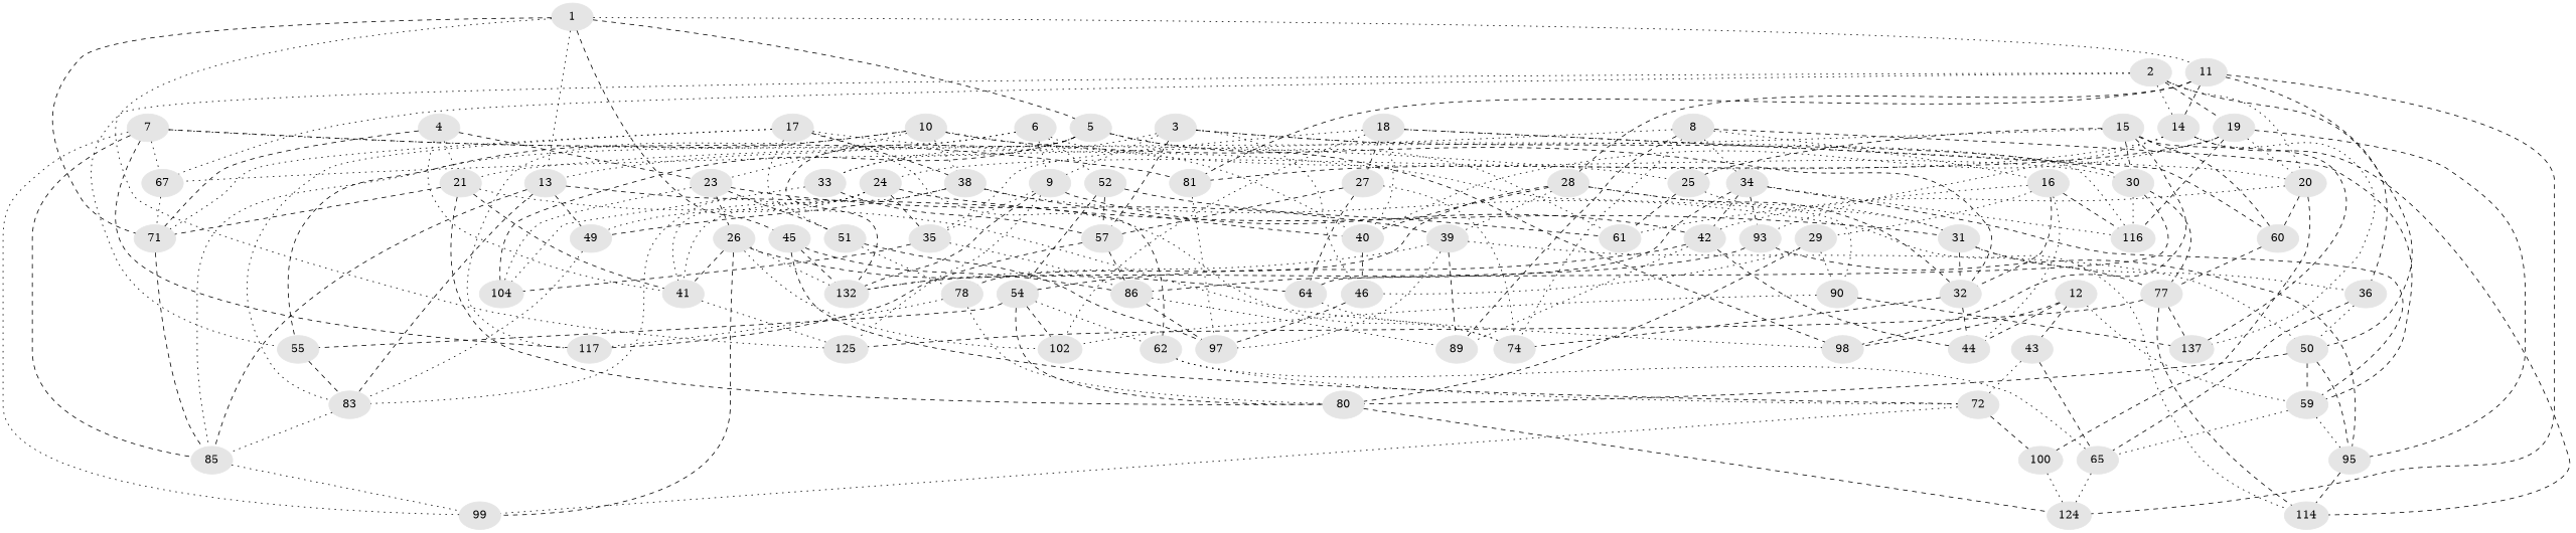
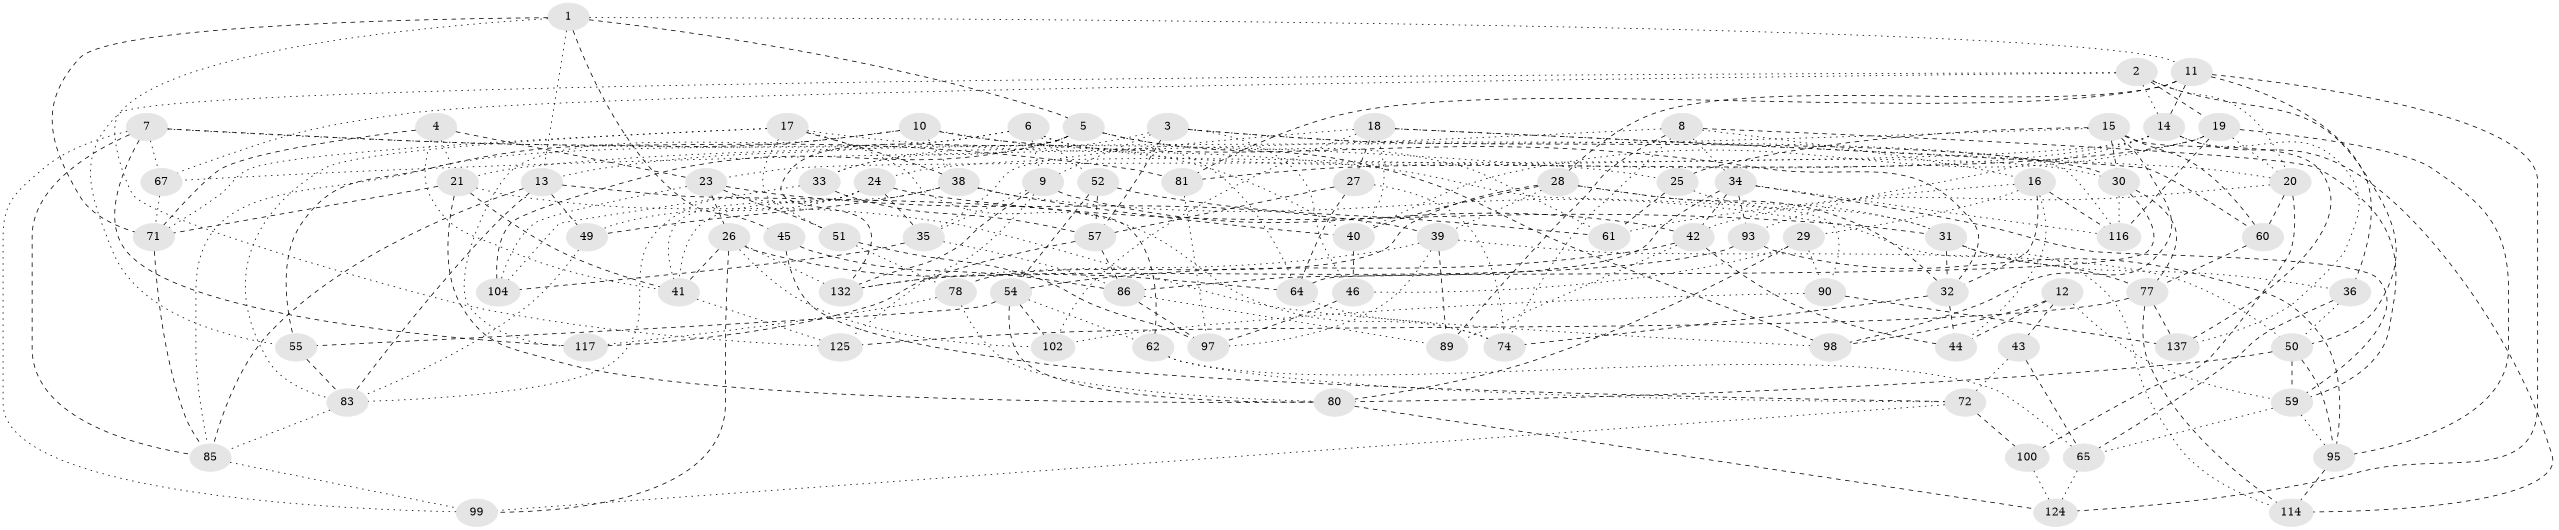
  graph {
    node [color=gray90 style=filled]
    edge [style=dashed]
    1 [super="+58"]
    5 [super="+108"]
    11 [super="+88"]
    13 [super="+91"]
    45
    71 [super="+101"]
    125
    33
    61
    98
    104
    132 [super="+136"]
    14 [super="+94"]
    81
    28 [super="+75"]
    36
    124 [super="+131"]
    85 [super="+119"]
    49
    62
    83 [super="+109"]
    86 [super="+130"]
    72 [super="+110"]
    2 [super="+96"]
    19 [super="+56"]
    20 [super="+122"]
    50 [super="+84"]
    55
    67
    24 [super="+69"]
    93
    114
    137
    116 [super="+118"]
    40 [super="+82"]
    95
    42 [super="+113"]
    60
    100
    59 [super="+120"]
    80 [super="+106"]
    3 [super="+107"]
    9 [super="+22"]
    30 [super="+127"]
    46
    57 [super="+87"]
    35
    64 [super="+76"]
    77 [super="+105"]
    97 [super="+134"]
    117
    21 [super="+128"]
    41 [super="+133"]
    4
    23 [super="+53"]
    51 [super="+68"]
    26 [super="+70"]
    39 [super="+66"]
    6 [super="+103"]
    52
    54 [super="+115"]
    74 [super="+123"]
    99
    7 [super="+79"]
    25
    31 [super="+121"]
    8 [super="+47"]
    16 [super="+135"]
    34 [super="+92"]
    89
    32 [super="+63"]
    44
    29
    65 [super="+112"]
    10 [super="+73"]
    38 [super="+126"]
    78 [super="+111"]
    12
    43
    15 [super="+129"]
    90
    17 [super="+48"]
    102
    18 [super="+37"]
    27
    1 -- 5
    1 -- 11 [style=dotted]
    1 -- 13 [style=dotted]
    1 -- 45
    1 -- 71
    1 -- 125 [style=dotted]
    5 -- 33 [style=dotted]
    5 -- 61 [style=dotted]
    5 -- 98
    5 -- 104
    5 -- 132
    11 -- 14
    11 -- 81
    11 -- 28
    11 -- 36
    11 -- 124
    13 -- 85
    13 -- 49
    13 -- 62
    13 -- 83
-   45 -- 132
    45 -- 86
    45 -- 72
    71 -- 85
    33 -- 104 [style=dotted]
    33 -- 57
    14 -- 24 [style=dotted]
    14 -- 93 [style=dotted]
    14 -- 114
    14 -- 137 [style=dotted]
    81 -- 97 [style=dotted]
    28 -- 40
    28 -- 39 [style=dotted]
    28 -- 31 [style=dotted]
    28 -- 32
    28 -- 78
    36 -- 50 [style=dotted]
    36 -- 65
    85 -- 99 [style=dotted]
    49 -- 83 [style=dotted]
    62 -- 72 [style=dotted]
    62 -- 65 [style=dotted]
    83 -- 85 [style=dotted]
    86 -- 97
    86 -- 89 [style=dotted]
    72 -- 100
    72 -- 99 [style=dotted]
    2 -- 14 [style=dotted]
    2 -- 19
    2 -- 20 [style=dotted]
    2 -- 50
    2 -- 55 [style=dotted]
    2 -- 67 [style=dotted]
    19 -- 81
    19 -- 20 [style=dotted]
    19 -- 116
    19 -- 40 [style=dotted]
    19 -- 95
    20 -- 42 [style=dotted]
    20 -- 60
    20 -- 100
    50 -- 95
    50 -- 59
    50 -- 80
    55 -- 83
    67 -- 71 [style=dotted]
    24 -- 49 [style=dotted]
    24 -- 83 [style=dotted]
    24 -- 35
    24 -- 41 [style=dotted]
    24 -- 31
    93 -- 132
    93 -- 95
    40 -- 46
    95 -- 114
    42 -- 54
    42 -- 89 [style=dotted]
    42 -- 44
    60 -- 77
    100 -- 124 [style=dotted weight=2]
    59 -- 95 [style=dotted]
    59 -- 65 [style=dotted]
    80 -- 124
    3 -- 33 [style=dotted]
    3 -- 116 [style=dotted]
    3 -- 9 [style=dotted]
    3 -- 30
    3 -- 46 [style=dotted]
    3 -- 57
    9 -- 125 [style=dotted]
    9 -- 132
    9 -- 42
    9 -- 35 [style=dotted]
    30 -- 116 [style=dotted]
    30 -- 64
    30 -- 77
    46 -- 97
    57 -- 86
    57 -- 117
    35 -- 104
    35 -- 86 [style=dotted]
    64 -- 74 [style=dotted weight=2]
    77 -- 125
    77 -- 114
    77 -- 137
    21 -- 71
    21 -- 98 [style=dotted]
    21 -- 80
    21 -- 41
    41 -- 125 [style=dotted]
    4 -- 71
    4 -- 21 [style=dotted]
    4 -- 41 [style=dotted]
    4 -- 23
    23 -- 104 [style=dotted]
    23 -- 51
    23 -- 26
    23 -- 39
    51 -- 97 [weight=2]
    51 -- 78 [style=dotted weight=2]
    26 -- 132 [style=dotted]
    26 -- 64
    26 -- 41
    26 -- 99
    26 -- 102 [style=dotted]
    39 -- 132 [style=dotted]
    39 -- 50 [style=dotted]
    39 -- 97 [style=dotted]
    39 -- 89
    6 -- 13 [style=dotted]
    6 -- 85 [style=dotted]
    6 -- 9 [style=dotted]
    6 -- 30 [style=dotted]
+   6 -- 64 [style=dotted]
    6 -- 52 [style=dotted]
    52 -- 61
    52 -- 57
    52 -- 54
    54 -- 62 [style=dotted]
    54 -- 55
    54 -- 80
    54 -- 102
    7 -- 81
    7 -- 85
    7 -- 67 [style=dotted]
    7 -- 117
    7 -- 99 [style=dotted]
    7 -- 25 [style=dotted]
    25 -- 61
    25 -- 31 [style=dotted]
    31 -- 36 [style=dotted]
    31 -- 77
    31 -- 32
    8 -- 67 [style=dotted]
    8 -- 59
    8 -- 74 [style=dotted]
    8 -- 16 [style=dotted]
    8 -- 34 [style=dotted]
    8 -- 89
    16 -- 61 [style=dotted]
    16 -- 116
    16 -- 32
    16 -- 44 [style=dotted]
    16 -- 29 [style=dotted]
    34 -- 86
    34 -- 93
    34 -- 116 [style=dotted]
    34 -- 42
    34 -- 59
    32 -- 74
    32 -- 44
    29 -- 80
    29 -- 46 [style=dotted]
    29 -- 90 [style=dotted]
    65 -- 124 [style=dotted weight=2]
    10 -- 55
    10 -- 40 [style=dotted]
    10 -- 117 [style=dotted]
-   10 -- 23 [style=dotted]
+   14 -- 23 [style=dotted]
    10 -- 32
    10 -- 38 [style=dotted]
    38 -- 49
    38 -- 114 [style=dotted]
    38 -- 40
    38 -- 41 [style=dotted]
    78 -- 80 [style=dotted]
    78 -- 117 [style=dotted]
    12 -- 98
    12 -- 59 [style=dotted]
    12 -- 44
    12 -- 43
    43 -- 72 [style=dotted weight=2]
    43 -- 65
    15 -- 98
    15 -- 137
    15 -- 60
    15 -- 30
    15 -- 21 [style=dotted]
    15 -- 25
    90 -- 137
    90 -- 102 [style=dotted]
    17 -- 71 [style=dotted]
    17 -- 83 [style=dotted]
    17 -- 51 [style=dotted]
    17 -- 74 [style=dotted]
    17 -- 38
    17 -- 90 [style=dotted]
    18 -- 20 [style=dotted]
    18 -- 40 [style=dotted]
    18 -- 60
    18 -- 35 [style=dotted]
    18 -- 102 [style=dotted]
    18 -- 27
    27 -- 57
    27 -- 64
    27 -- 74 [style=dotted]
  }
